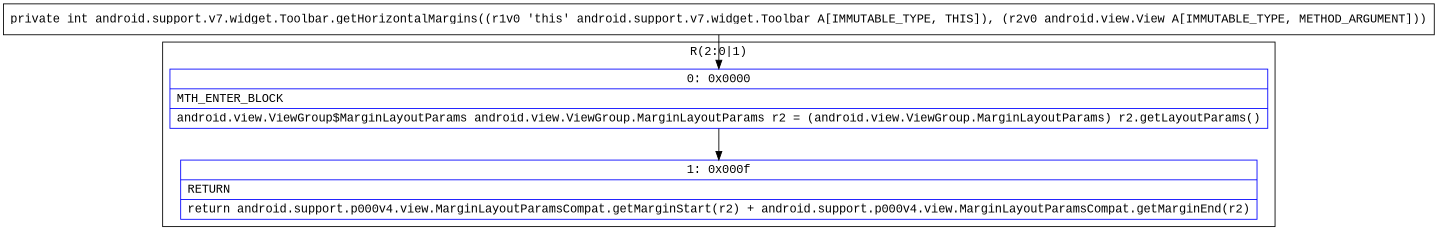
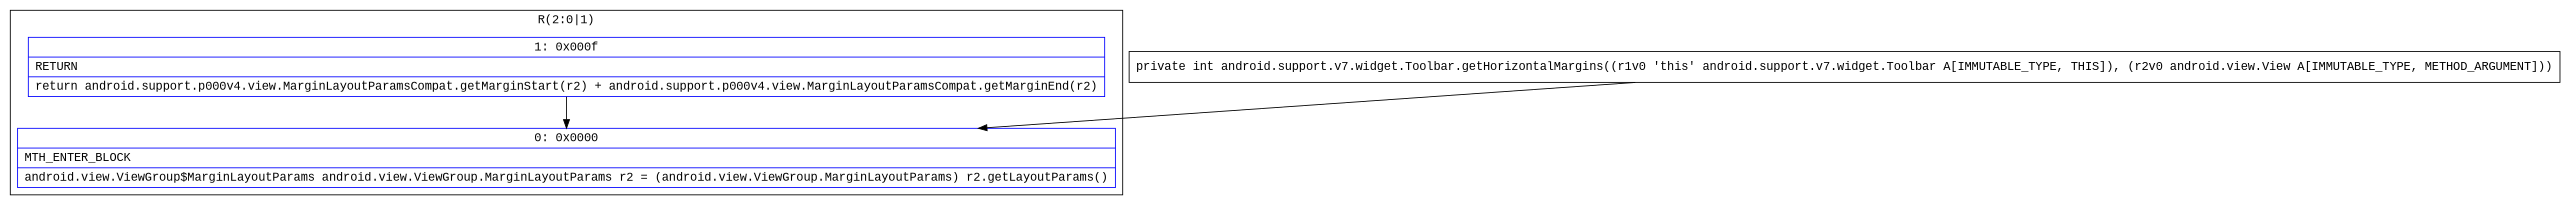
  digraph {
    fontname="Liberation Mono"
    node [color=blue shape=record fontname="Liberation Mono"]
    edge [fontname="Liberation Mono"]
    n1 [label="{0\:\ 0x0000|MTH_ENTER_BLOCK\l|android.view.ViewGroup$MarginLayoutParams android.view.ViewGroup.MarginLayoutParams r2 = (android.view.ViewGroup.MarginLayoutParams) r2.getLayoutParams()\l}"]
    n2 [label="{1\:\ 0x000f|RETURN\l|return android.support.p000v4.view.MarginLayoutParamsCompat.getMarginStart(r2) + android.support.p000v4.view.MarginLayoutParamsCompat.getMarginEnd(r2)\l}"]
    n3 [label="{private int android.support.v7.widget.Toolbar.getHorizontalMargins((r1v0 'this' android.support.v7.widget.Toolbar A[IMMUTABLE_TYPE, THIS]), (r2v0 android.view.View A[IMMUTABLE_TYPE, METHOD_ARGUMENT])) }" color=""]
    subgraph cluster_1 {
      label="R(2:0|1)"
      n1
      n2
    }
-   n1 -> n2
+   n2 -> n1
    n3 -> n1
  }
